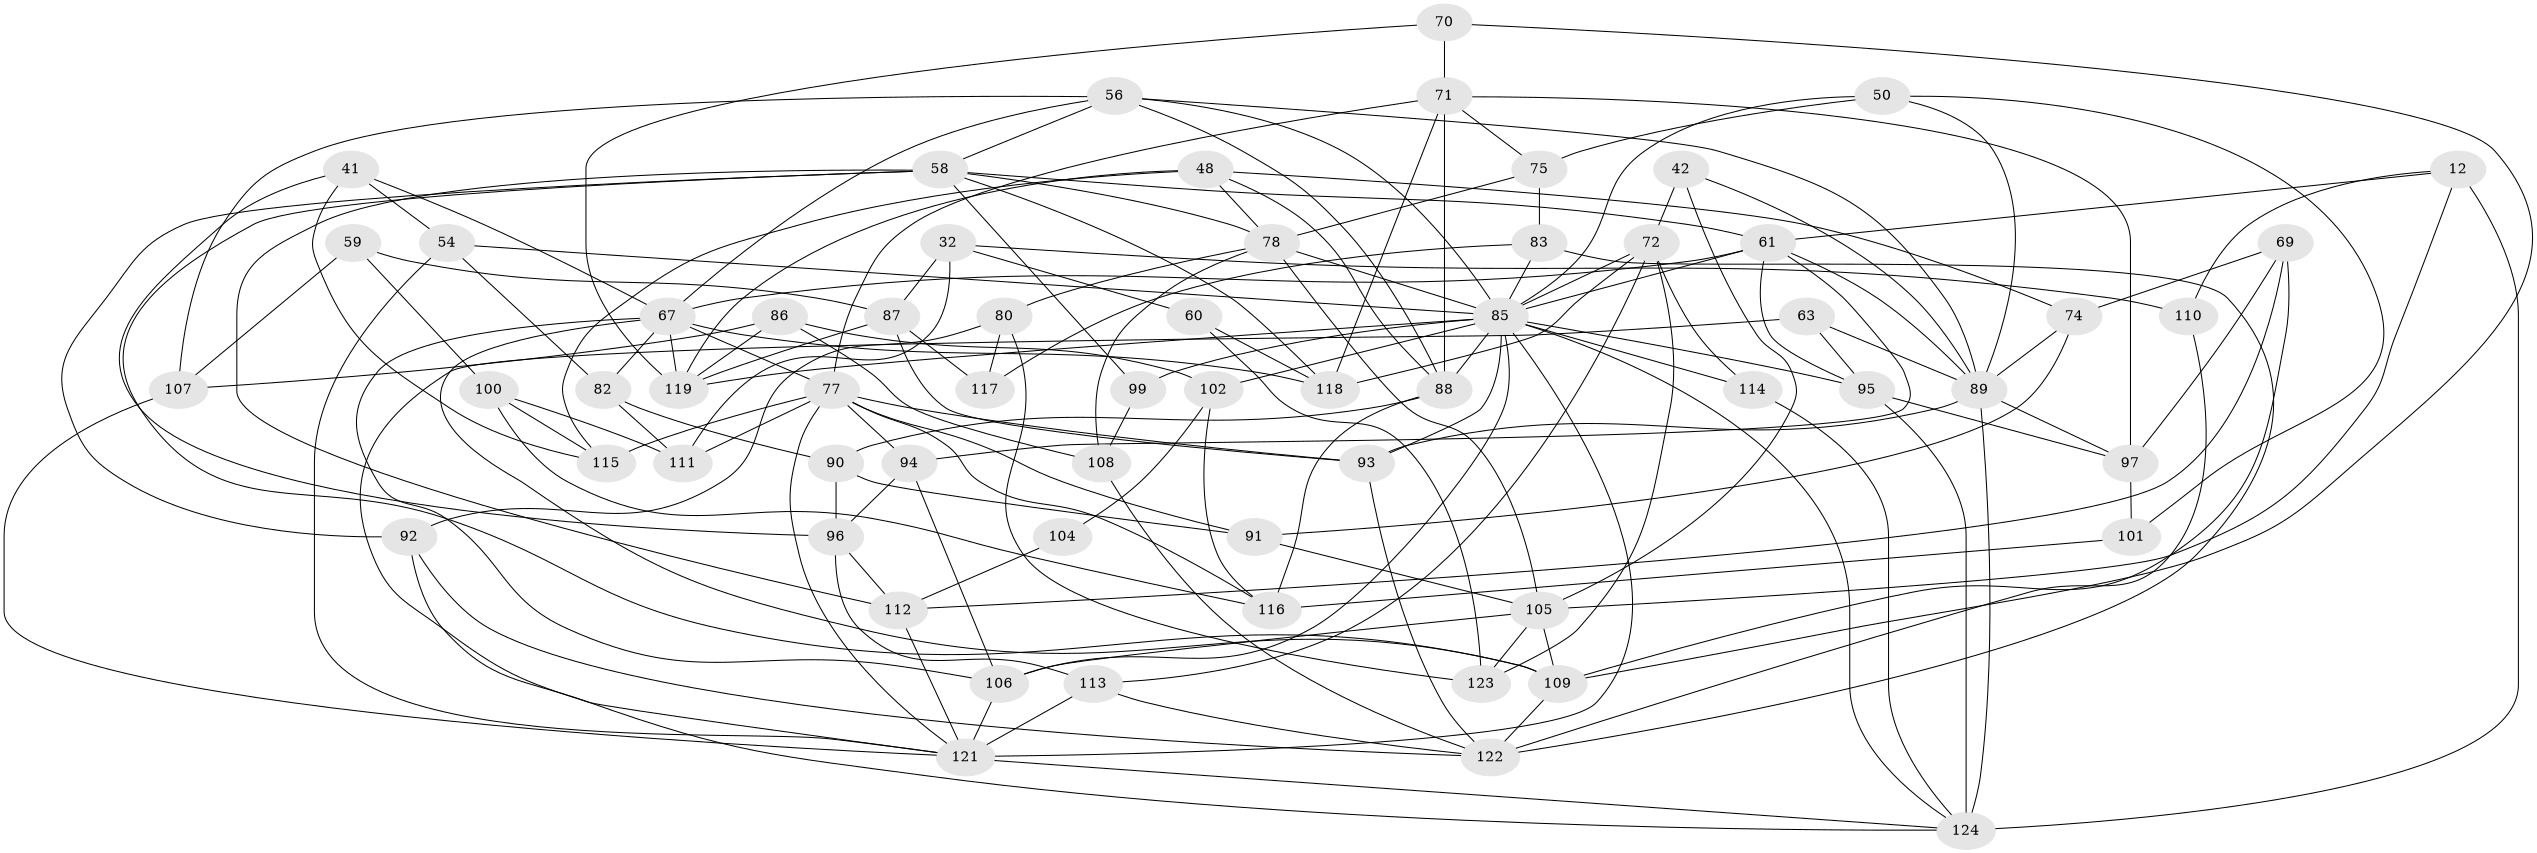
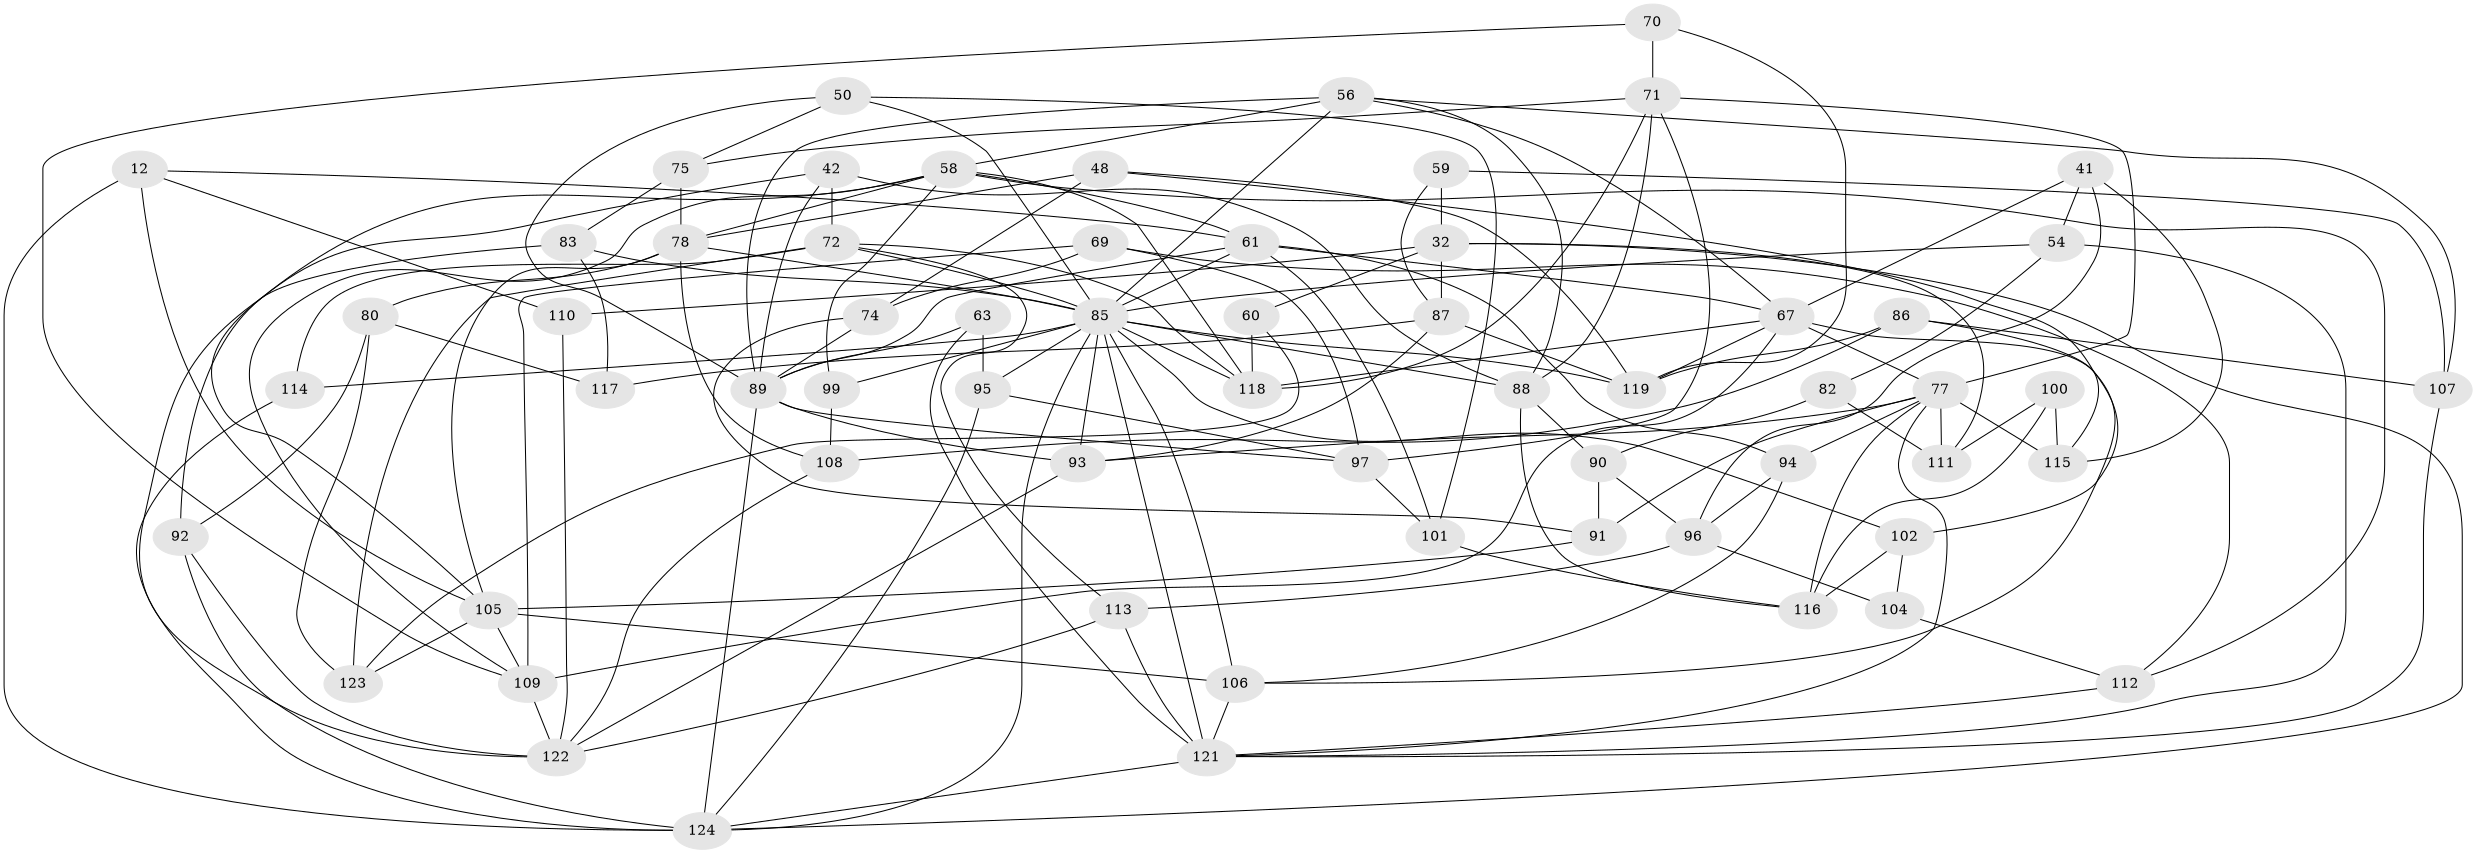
  graph {
    node [color=gray90 style=filled]
    12 [super="+10"]
    61 [super="+38"]
    105 [super="+24+28"]
    110
    124 [super="+65"]
    67 [super="+21+40"]
    89 [super="+33+64"]
    85 [super="+49+11+43"]
    101
    94
    109 [super="+81+36"]
    123
    106 [super="+76"]
    122 [super="+17+103"]
    32 [super="+13"]
    60
    87 [super="+55"]
    111
    118 [super="+98"]
    119 [super="+66"]
    93 [super="+51"]
    117
    41
    54
    96 [super="+19"]
    115
    82
    121 [super="+120"]
    77 [super="+73"]
    113 [super="+52"]
    104
    72 [super="+18+45+35"]
    114
    42
    97 [super="+79"]
    48 [super="+25"]
    74
    78 [super="+16"]
    88 [super="+9+44"]
    91
    80 [super="+68"]
    108
    116 [super="+14"]
    90
    50
    75
    83
    99
    95
    102
    56 [super="+31"]
    58 [super="+34"]
    107
    92
    112
    59
    100
    63
    69
    71 [super="+3"]
    70
    86
    12 -- 61
    12 -- 105
    12 -- 110 [weight=2]
    12 -- 124 [weight=2]
    61 -- 67
    61 -- 89
    61 -- 85 [weight=2]
-   61 -- 95
+   61 -- 101
    61 -- 94
    105 -- 109
    105 -- 123
    105 -- 106 [weight=2]
    110 -- 122
    67 -- 109 [weight=2]
    67 -- 106
    67 -- 118 [weight=2]
    67 -- 119
-   67 -- 82
    67 -- 77 [weight=2]
    89 -- 124 [weight=2]
    89 -- 93
    89 -- 97
    85 -- 124
    85 -- 106
+   85 -- 118
    85 -- 119 [weight=2]
    85 -- 93 [weight=2]
    85 -- 121
    85 -- 114
    85 -- 88 [weight=3]
    85 -- 99
    85 -- 95
    85 -- 102
    101 -- 116
    94 -- 106
    94 -- 96
    109 -- 122 [weight=2]
    106 -- 121
    32 -- 110
+   32 -- 124
    32 -- 60
    32 -- 87 [weight=2]
    32 -- 111
    60 -- 123
    60 -- 118 [weight=2]
    87 -- 119
    87 -- 93
    87 -- 117
    93 -- 122
    41 -- 67
    41 -- 54
    41 -- 96
    41 -- 115
    54 -- 85
    54 -- 82
    54 -- 121
    96 -- 113
-   96 -- 112 [weight=2]
+   96 -- 104 [weight=2]
    82 -- 111
    82 -- 90
    121 -- 124
    77 -- 94
    77 -- 111
    77 -- 93
    77 -- 115
    77 -- 121
    77 -- 91
    77 -- 116
    113 -- 122
    113 -- 121 [weight=2]
    104 -- 112
    72 -- 85
    72 -- 123
    72 -- 118 [weight=2]
    72 -- 113 [weight=2]
    72 -- 114 [weight=2]
    114 -- 124
    42 -- 105
    42 -- 89
    42 -- 72 [weight=2]
    97 -- 101
    48 -- 119 [weight=2]
    48 -- 115
    48 -- 74
    48 -- 78
-   48 -- 88
+   42 -- 88
    74 -- 89
    74 -- 91
    78 -- 105
    78 -- 85
    78 -- 80 [weight=2]
    78 -- 108
    88 -- 116 [weight=2]
    88 -- 90
    91 -- 105
    80 -- 123
    80 -- 117 [weight=2]
    80 -- 92
    108 -- 122
    90 -- 96
    90 -- 91
    50 -- 89
    50 -- 85
    50 -- 101
    50 -- 75
    75 -- 78
    75 -- 83
    83 -- 85
    83 -- 122
    83 -- 117
    99 -- 108
    95 -- 124
    95 -- 97
    102 -- 104
    102 -- 116
    56 -- 67
    56 -- 89
    56 -- 85
    56 -- 88
    56 -- 58
    56 -- 107
    58 -- 61
    58 -- 109
    58 -- 118 [weight=2]
    58 -- 78
    58 -- 99
    58 -- 92
    58 -- 112
    107 -- 121
    92 -- 124
    92 -- 122
    112 -- 121
    59 -- 87
    59 -- 107
-   59 -- 100
+   59 -- 32
    100 -- 111
    100 -- 115
    100 -- 116
    63 -- 89
    63 -- 121
    63 -- 95
    69 -- 109
    69 -- 97
    69 -- 74
    69 -- 112
    71 -- 118
    71 -- 77
    71 -- 97 [weight=2]
    71 -- 88 [weight=2]
    71 -- 75
    70 -- 109
    70 -- 119
    70 -- 71
    86 -- 119
    86 -- 108
    86 -- 102
    86 -- 107
  }
